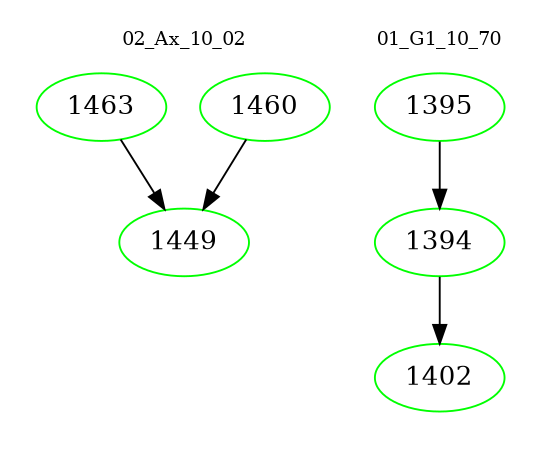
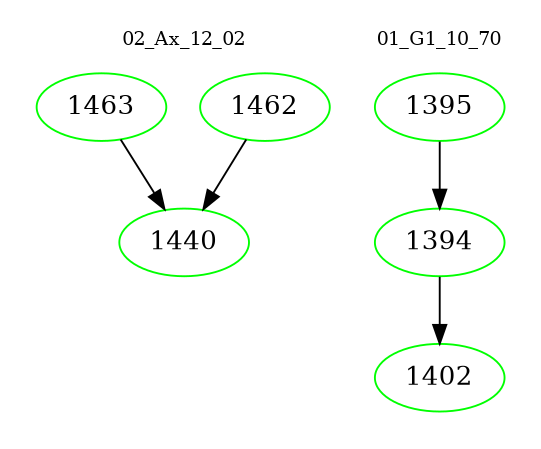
  digraph {
    node [color=green]
    edge [color=black]
-   n1 [label=1460]
-   n2 [label=1449]
+   n1 [label=1462]
+   n2 [label=1440]
    n3 [label=1463]
    n4 [label=1395]
    n5 [label=1394]
    n6 [label=1402]
    subgraph cluster_1 {
      color=white
      fontsize=10
-     label="02_Ax_10_02"
+     label="02_Ax_12_02"
      n1
      n2
      n3
    }
    subgraph cluster_2 {
      color=white
      fontsize=10
      label="01_G1_10_70"
      n4
      n5
      n6
    }
    n1 -> n2
    n3 -> n2
    n4 -> n5
    n5 -> n6
  }
